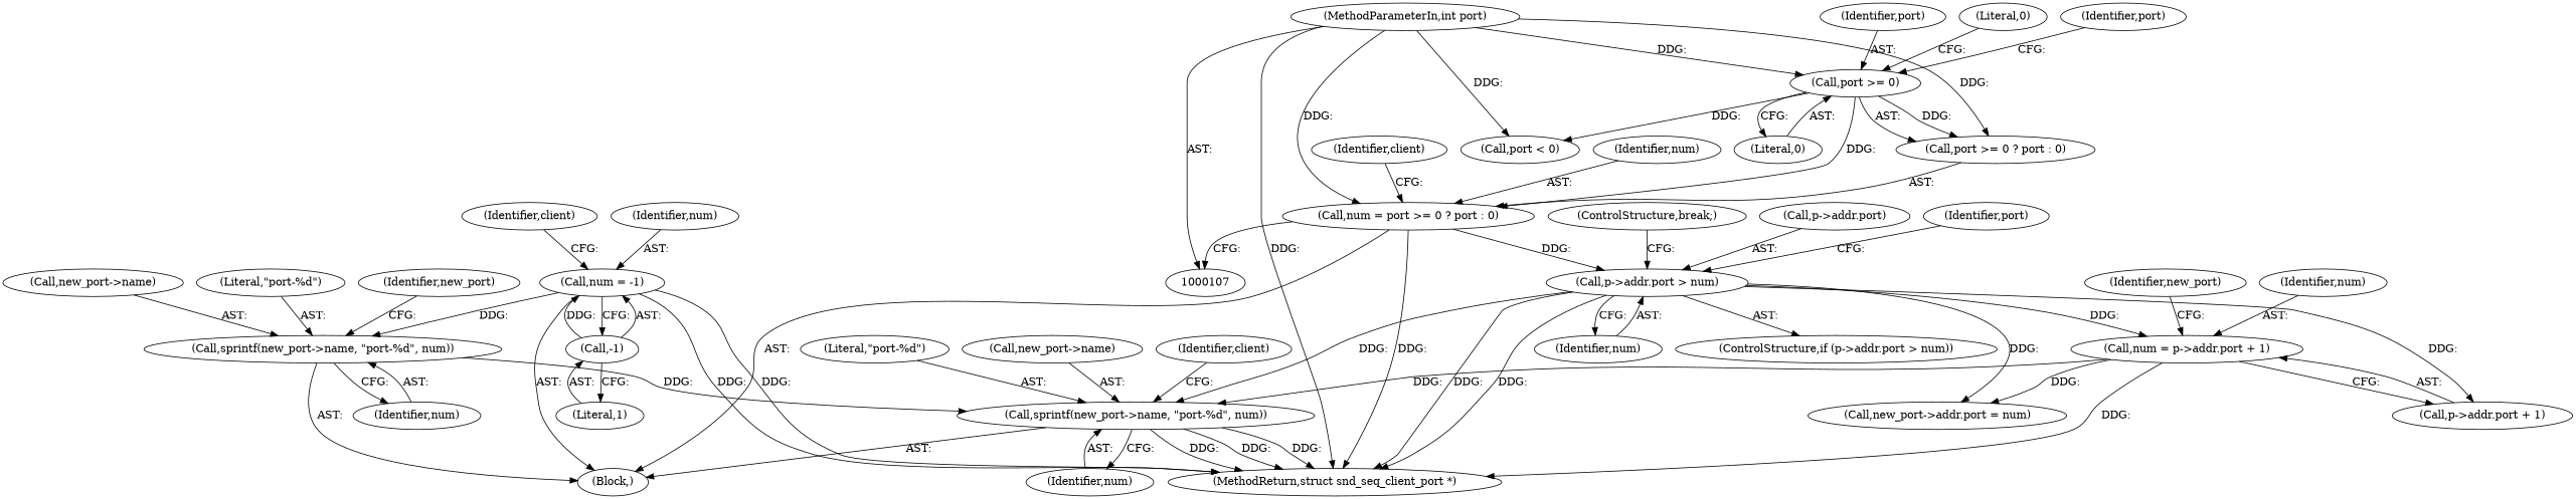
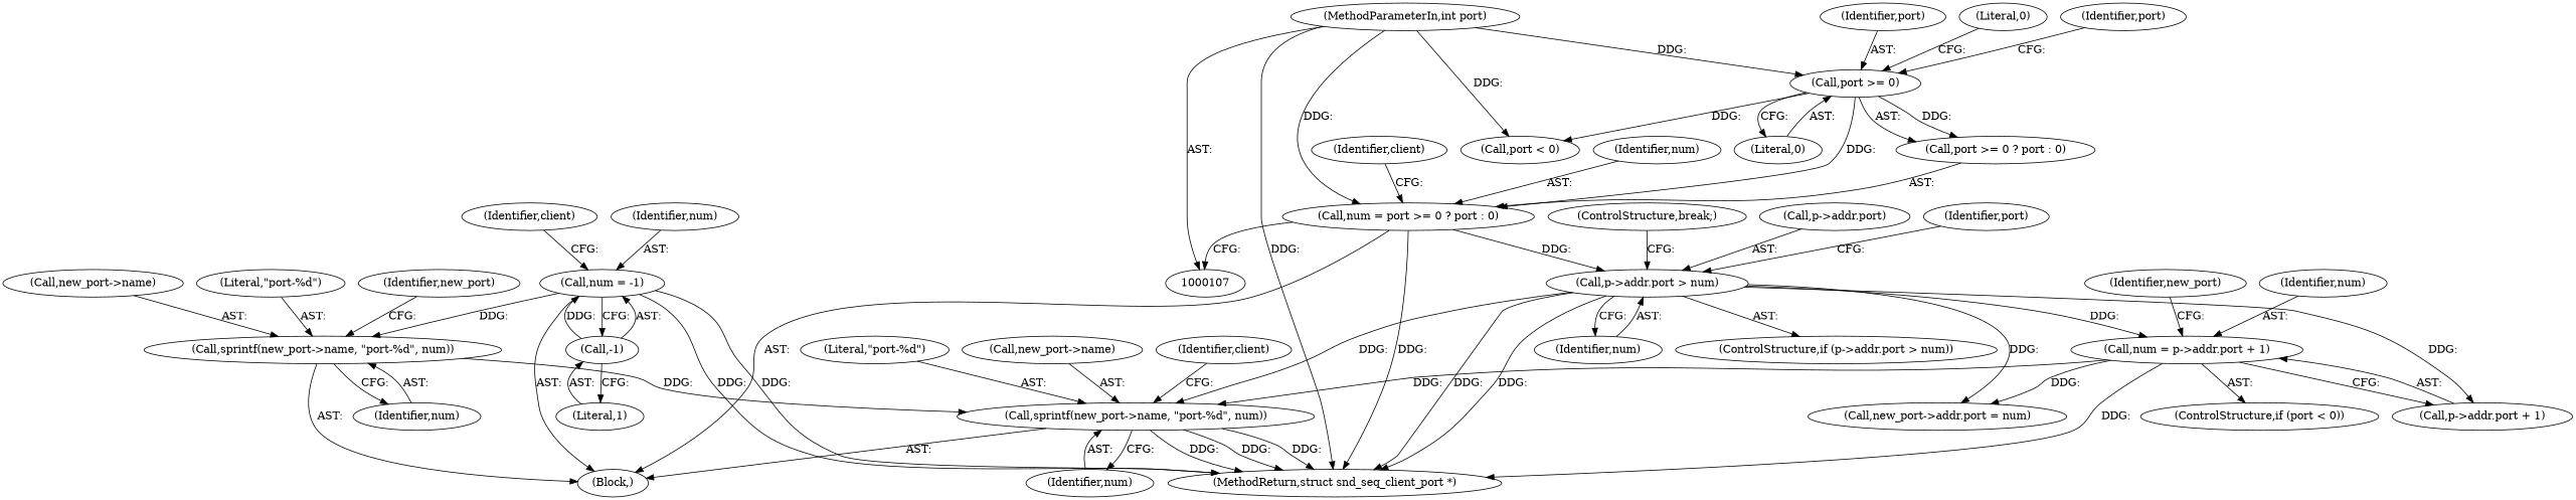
  digraph {
    n1 [label="(Call,sprintf(new_port->name, \"port-%d\", num))"]
    n2 [label="(Identifier,num)"]
    n3 [label="(MethodReturn,struct snd_seq_client_port *)"]
    n4 [label="(Block,)"]
    n5 [label="(Call,sprintf(new_port->name, \"port-%d\", num))"]
    n6 [label="(Identifier,num)"]
    n7 [label="(Call,num = -1)"]
    n8 [label="(Call,-1)"]
    n9 [label="(Literal,1)"]
    n10 [label="(Call,num = p->addr.port + 1)"]
    n11 [label="(Call,new_port->addr.port = num)"]
+   n12 [label="(ControlStructure,if (port < 0))"]
    n13 [label="(Call,p->addr.port + 1)"]
    n14 [label="(Call,p->addr.port > num)"]
    n15 [label="(ControlStructure,if (p->addr.port > num))"]
    n16 [label="(Identifier,num)"]
    n17 [label="(Call,num = port >= 0 ? port : 0)"]
    1000107
    n19 [label="(Call,port >= 0 ? port : 0)"]
    n20 [label="(Call,port >= 0)"]
    n21 [label="(Literal,0)"]
    n22 [label="(Call,port < 0)"]
    n23 [label="(MethodParameterIn,int port)"]
    n24 [label="(Identifier,num)"]
    n25 [label="(Literal,\"port-%d\")"]
    n26 [label="(Identifier,new_port)"]
    n27 [label="(Identifier,port)"]
    n28 [label="(Identifier,port)"]
    n29 [label="(Call,new_port->name)"]
    n30 [label="(Identifier,client)"]
    n31 [label="(Identifier,client)"]
    n32 [label="(Literal,0)"]
    n33 [label="(Identifier,client)"]
    n34 [label="(Call,new_port->name)"]
    n35 [label="(Identifier,num)"]
    n36 [label="(Identifier,num)"]
    n37 [label="(ControlStructure,break;)"]
    n38 [label="(Literal,\"port-%d\")"]
    n39 [label="(Identifier,port)"]
    n40 [label="(Identifier,new_port)"]
    n41 [label="(Call,p->addr.port)"]
    n1 -> n2 [label="CFG: "]
    n1 -> n3 [label="DDG: "]
    n1 -> n3 [label="DDG: "]
    n1 -> n3 [label="DDG: "]
    n1 -> n4 [label="AST: "]
    n2 -> n1 [label="AST: "]
    n5 -> n1 [label="DDG: "]
    n5 -> n4 [label="AST: "]
    n5 -> n6 [label="CFG: "]
    n6 -> n5 [label="AST: "]
    n7 -> n3 [label="DDG: "]
    n7 -> n3 [label="DDG: "]
    n7 -> n4 [label="AST: "]
    n7 -> n5 [label="DDG: "]
    n7 -> n8 [label="CFG: "]
    n8 -> n7 [label="AST: "]
    n8 -> n7 [label="DDG: "]
    n8 -> n9 [label="CFG: "]
    n9 -> n8 [label="AST: "]
    n10 -> n1 [label="DDG: "]
    n10 -> n3 [label="DDG: "]
    n10 -> n11 [label="DDG: "]
+   n10 -> n12 [label="AST: "]
    n10 -> n13 [label="CFG: "]
    n13 -> n10 [label="AST: "]
    n14 -> n1 [label="DDG: "]
    n14 -> n3 [label="DDG: "]
    n14 -> n3 [label="DDG: "]
    n14 -> n10 [label="DDG: "]
    n14 -> n11 [label="DDG: "]
    n14 -> n13 [label="DDG: "]
    n14 -> n15 [label="AST: "]
    n14 -> n16 [label="CFG: "]
    n16 -> n14 [label="AST: "]
    n17 -> n3 [label="DDG: "]
    n17 -> n4 [label="AST: "]
    n17 -> n14 [label="DDG: "]
    n17 -> 1000107 [label="CFG: "]
    n19 -> n17 [label="AST: "]
    n20 -> n17 [label="DDG: "]
    n20 -> n19 [label="AST: "]
    n20 -> n19 [label="DDG: "]
    n20 -> n21 [label="CFG: "]
    n20 -> n22 [label="DDG: "]
    n21 -> n20 [label="AST: "]
    n23 -> n3 [label="DDG: "]
    n23 -> n17 [label="DDG: "]
    n23 -> 1000107 [label="AST: "]
-   n23 -> n19 [label="DDG: "]
    n23 -> n20 [label="DDG: "]
    n23 -> n22 [label="DDG: "]
    n24 -> n17 [label="AST: "]
    n25 -> n1 [label="AST: "]
    n26 -> n10 [label="CFG: "]
    n27 -> n20 [label="AST: "]
    n28 -> n14 [label="CFG: "]
    n29 -> n1 [label="AST: "]
    n30 -> n17 [label="CFG: "]
    n31 -> n7 [label="CFG: "]
    n32 -> n20 [label="CFG: "]
    n33 -> n1 [label="CFG: "]
    n34 -> n5 [label="AST: "]
    n35 -> n10 [label="AST: "]
    n36 -> n7 [label="AST: "]
    n37 -> n14 [label="CFG: "]
    n38 -> n5 [label="AST: "]
    n39 -> n20 [label="CFG: "]
    n40 -> n5 [label="CFG: "]
    n41 -> n14 [label="AST: "]
  }
